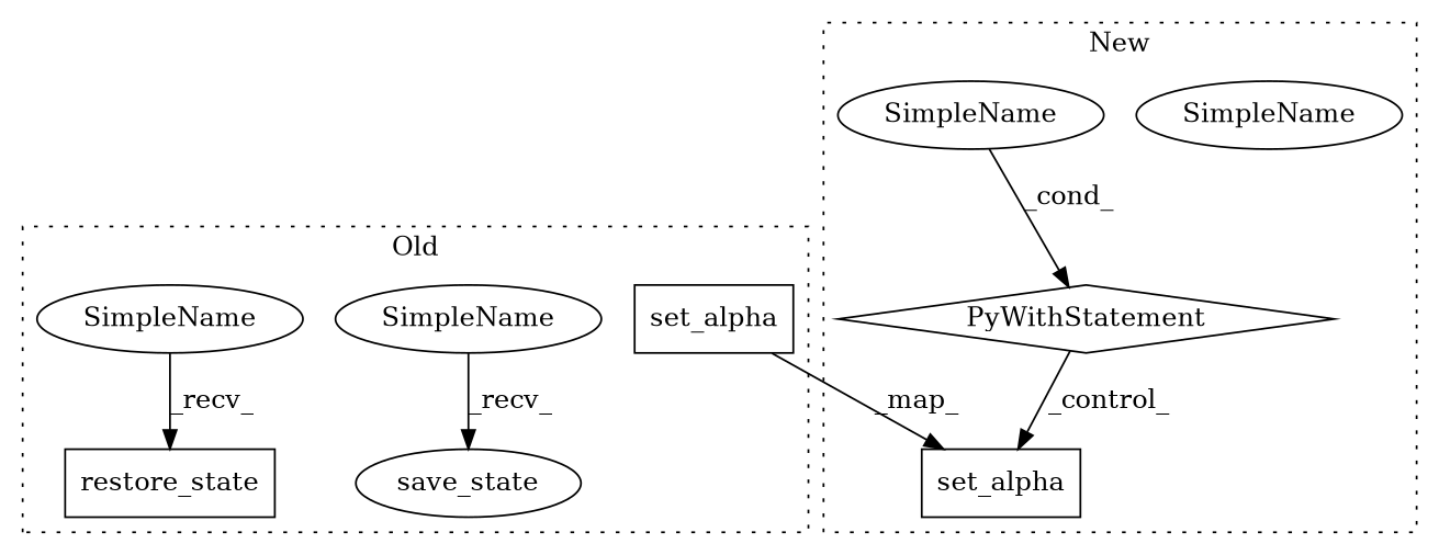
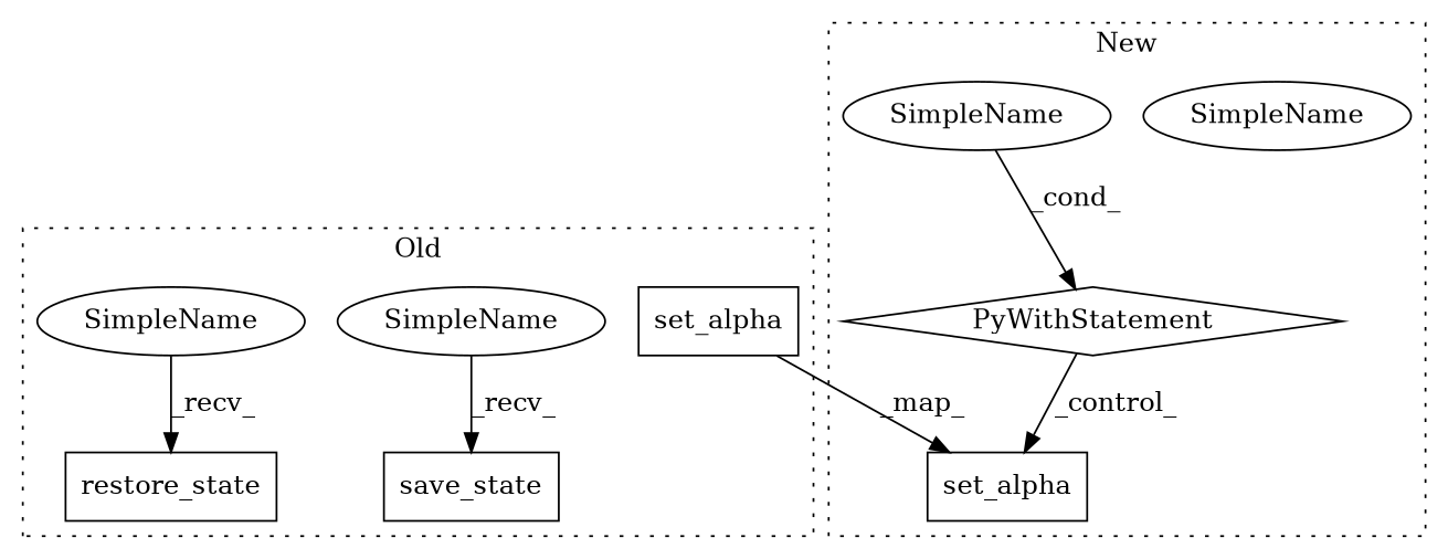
  digraph {
    node [a=32 l=2 s=735 shape=box]
    n1 [l="10,1" label=set_alpha s="828,848"]
    n2 [l=15 label=restore_state s=1538]
-   n3 [l=12 label=save_state s=694 shape=ellipse]
+   n3 [l=12 label=save_state s=694]
    n4 [a=42 label=SimpleName s=691 shape=ellipse]
    n5 [a=42 label=SimpleName s=1535 shape=ellipse]
    n6 [l="10,1" label=set_alpha s="869,889"]
    n7 [a=42 label=SimpleName shape=ellipse]
    n8 [a=104 l="10,2" label=PyWithStatement s="725,737" shape=diamond]
    n9 [a=42 label=SimpleName shape=ellipse]
    subgraph cluster_1 {
      label=Old
      style=dotted
      n1
      n2
      n3
      n4
      n5
    }
    subgraph cluster_2 {
      label=New
      style=dotted
      n6
      n7
      n8
      n9
    }
    n1 -> n6 [label=_map_]
    n4 -> n3 [label=_recv_]
    n5 -> n2 [label=_recv_]
    n8 -> n6 [label=_control_]
    n9 -> n8 [label=_cond_]
  }
